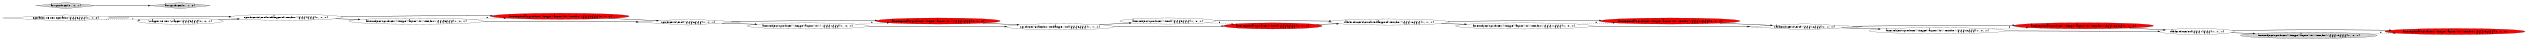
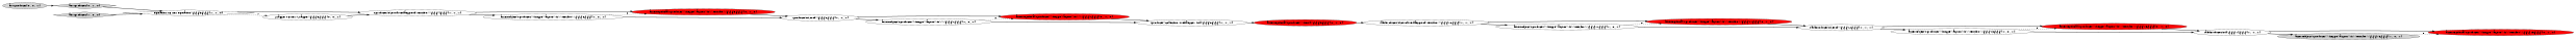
  digraph {
    rankdir=LR
    node [fillcolor=white shape=ellipse style=filled]
    edge [style=bold]
-   n1 [label="t.produces(ASet.of())@@@6@@@['1', '1', '1']" shape=diamond]
+   n1 [label="t.produces(ASet.of())@@@6@@@['1', '1', '1']"]
    n2 [fillcolor=red label="assertOptional(t.produces()).isType().asJson().is(\"((\")@@@7@@@['0', '1', '0']"]
    n3 [label="assertObject(t.produces()).isType().asJson().is(\"((\")@@@7@@@['1', '0', '1']"]
    n4 [label="t.produces((Collection<MediaType>)null)@@@8@@@['1', '1', '1']"]
-   n5 [label="assertObject(t.produces()).isNull()@@@9@@@['1', '0', '1']"]
    n6 [label="t.addProduces(ASet.of(MediaType.of(\"text/foo\")))@@@10@@@['1', '1', '1']"]
    n7 [fillcolor=red label="assertOptional(t.produces()).isNull()@@@9@@@['0', '1', '0']"]
    n8 [fillcolor=red label="assertOptional(t.produces()).isType().asJson().is(\"('text/foo'(\")@@@11@@@['0', '1', '0']"]
    n9 [label="assertObject(t.produces()).isType().asJson().is(\"('text/foo'(\")@@@11@@@['1', '0', '1']"]
    n10 [fillcolor=red label="assertOptional(t.produces()).isType().asJson().is(\"('text/foo'(\")@@@15@@@['0', '1', '0']"]
    n11 [fillcolor=lightgray label="a07_produces['0', '1', '0']" shape=diamond]
    n12 [label="Operation t = new Operation()@@@3@@@['1', '1', '0']" shape=diamond]
    n13 [label="t.produces(ASet.of(MediaType.of(\"text/foo\")))@@@4@@@['1', '1', '1']"]
    n14 [label="Swagger t = new Swagger()@@@3@@@['0', '0', '1']"]
-   n15 [label="t.addProduces(ASet.of())@@@12@@@['1', '1', '1']" shape=diamond]
+   n15 [label="t.addProduces(ASet.of())@@@12@@@['1', '1', '1']"]
    n16 [fillcolor=red label="assertOptional(t.produces()).isType().asJson().is(\"('text/foo'(\")@@@13@@@['0', '1', '0']"]
    n17 [label="assertObject(t.produces()).isType().asJson().is(\"('text/foo'(\")@@@13@@@['1', '0', '1']"]
    n18 [label="t.addProduces(null)@@@14@@@['1', '1', '1']"]
    n19 [fillcolor=red label="assertOptional(t.produces()).isType().asJson().is(\"('text/foo'(\")@@@5@@@['0', '1', '0']"]
+   n20 [fillcolor=lightgray label="a07_produces['1', '0', '0']" shape=diamond]
    n21 [label="assertObject(t.produces()).isType().asJson().is(\"('text/foo'(\")@@@5@@@['1', '0', '1']"]
-   n22 [fillcolor=lightgray label="a07_produces['0', '0', '1']" shape=diamond]
+   n22 [fillcolor=lightgray label="a07_produces['0', '0', '1']"]
    n23 [fillcolor=lightgray label="assertObject(t.produces()).isType().asJson().is(\"('text/foo'(\")@@@15@@@['1', '0', '1']"]
    n1 -> n2
    n1 -> n3
    n2 -> n4
    n3 -> n2 [label=0 style=dashed]
    n3 -> n4
-   n4 -> n5
    n4 -> n7
-   n5 -> n6
-   n5 -> n7 [label=0 style=dashed]
    n6 -> n8
    n6 -> n9
    n7 -> n6
    n8 -> n15
    n9 -> n8 [label=0 style=dashed]
    n9 -> n15
+   n11 -> n12
    n12 -> n13
    n12 -> n14 [label=7 style=dashed]
    n13 -> n19
    n13 -> n21
    n14 -> n13
    n15 -> n16
    n15 -> n17
    n16 -> n18
    n17 -> n16 [label=0 style=dashed]
    n17 -> n18
    n18 -> n10
    n18 -> n23
    n19 -> n1
+   n20 -> n12
    n21 -> n1
    n21 -> n19 [label=0 style=dashed]
    n22 -> n11
    n23 -> n10 [label=0 style=dashed]
  }
